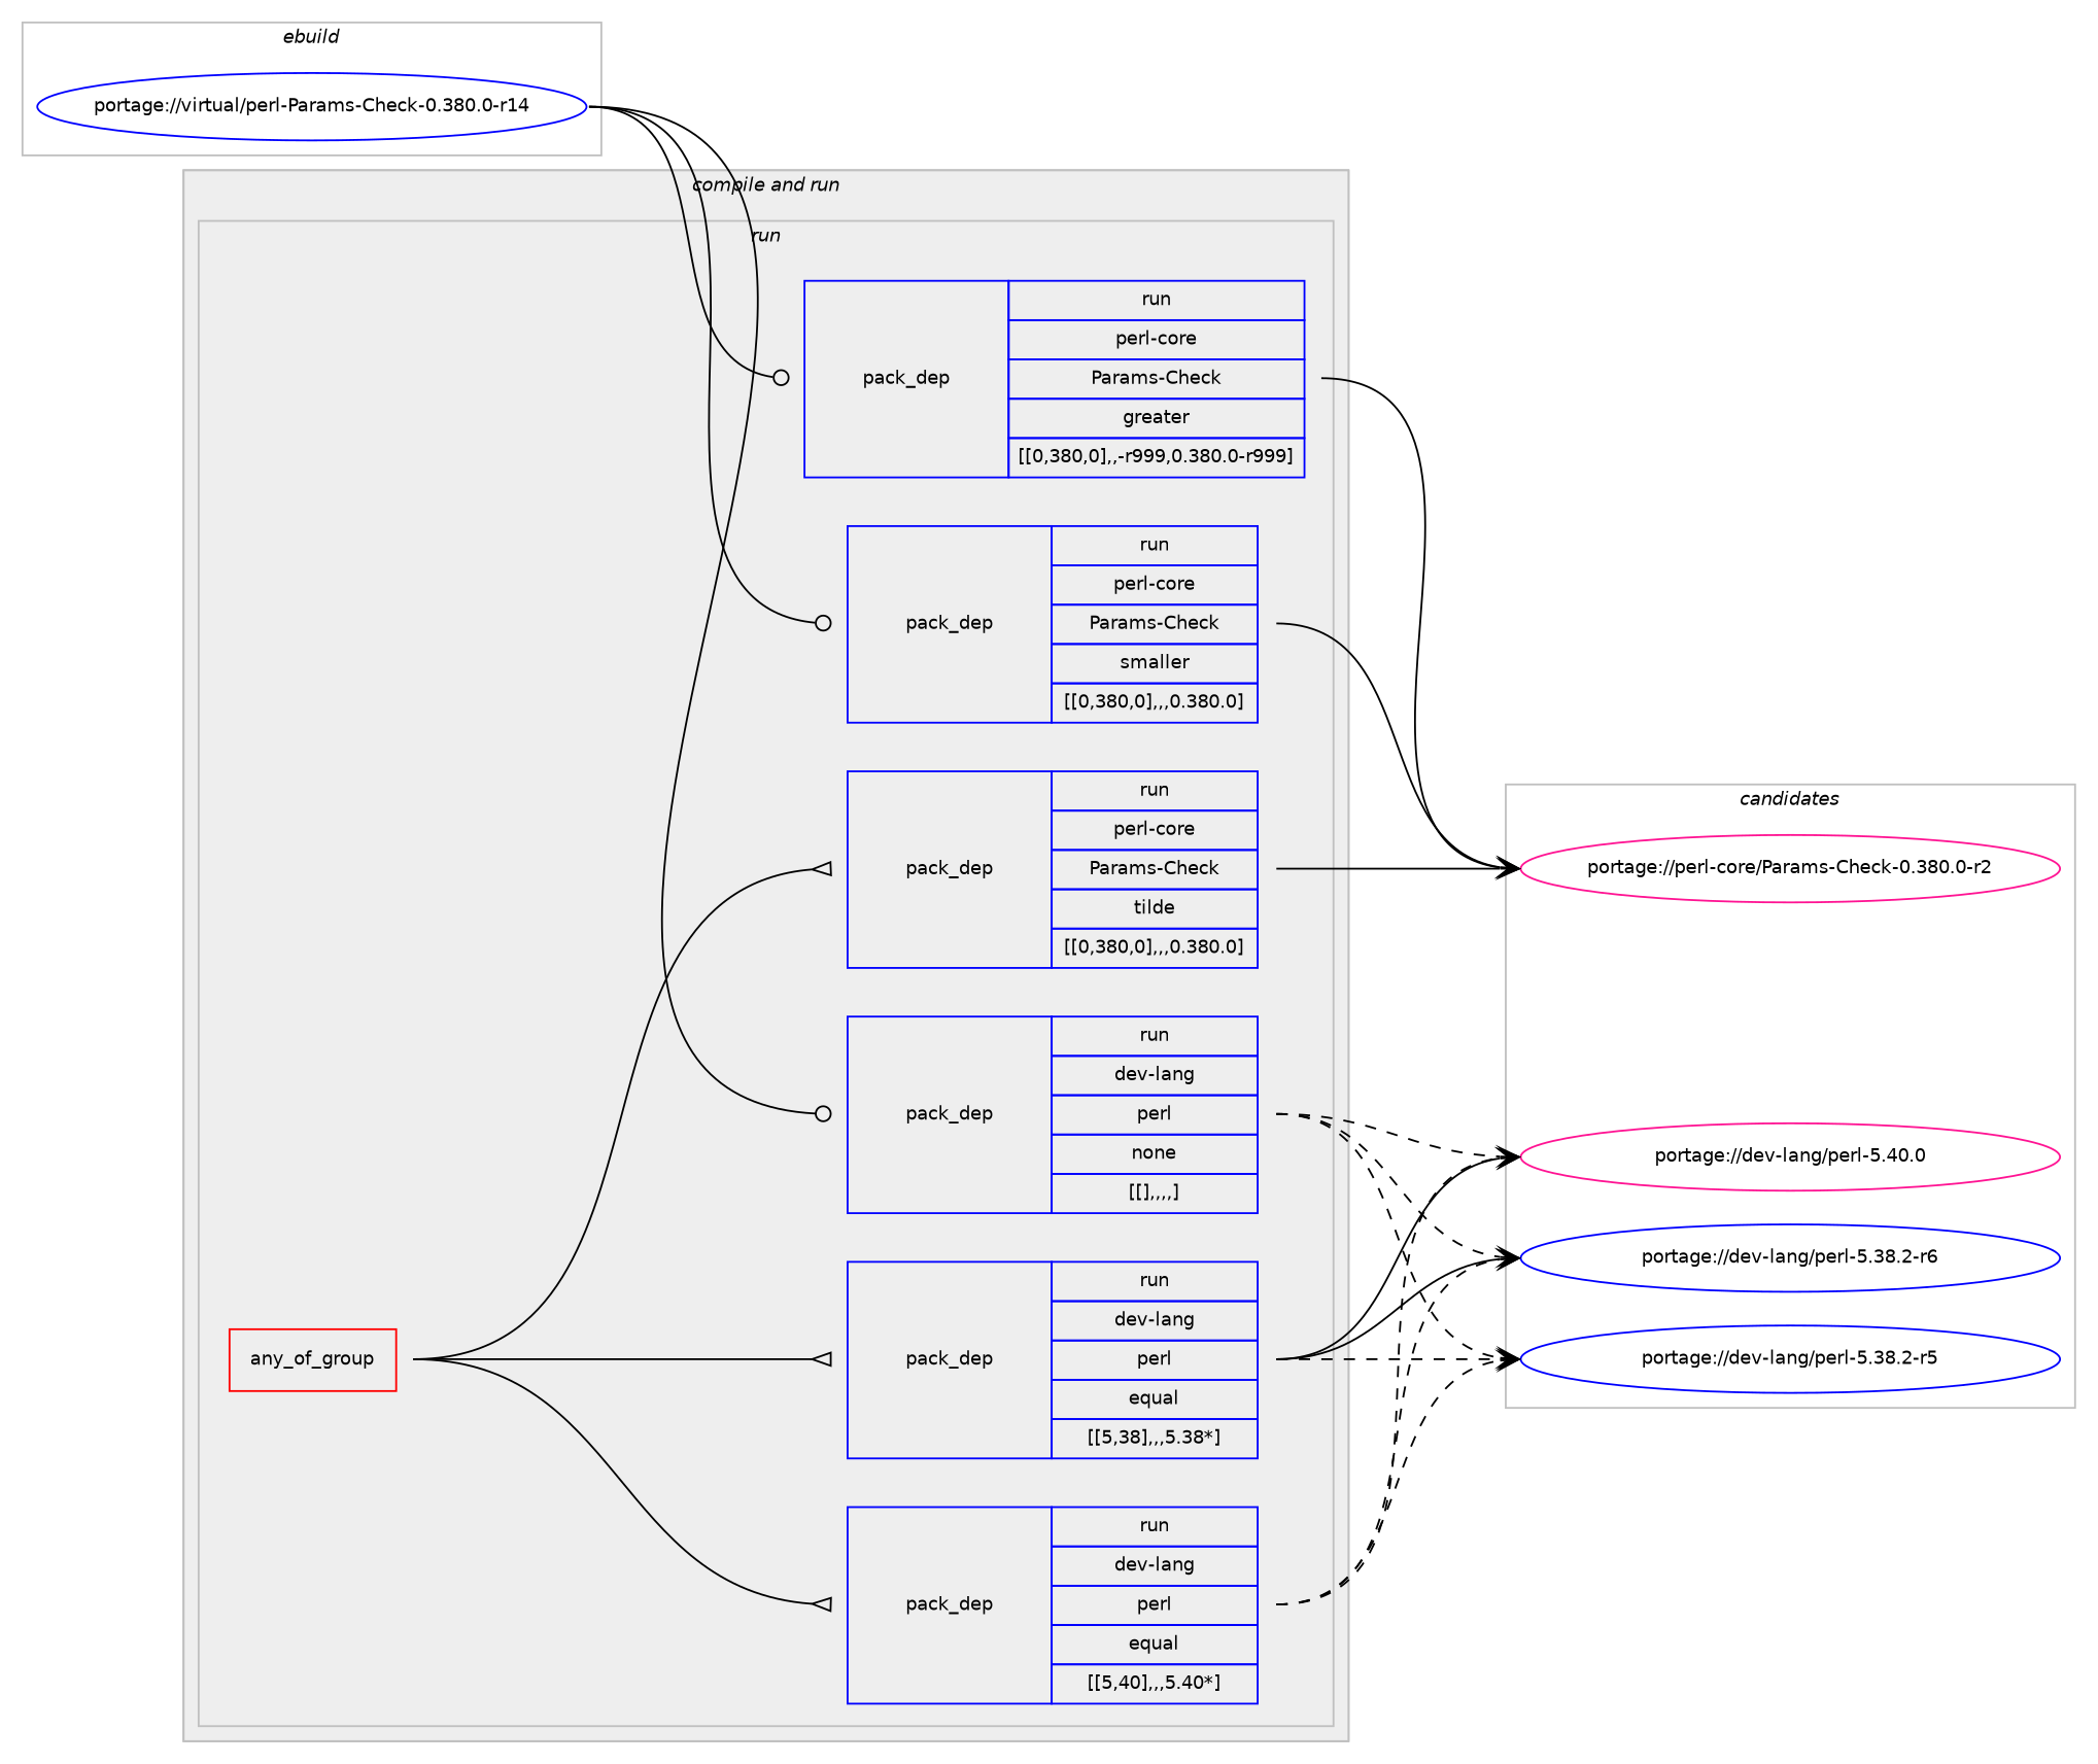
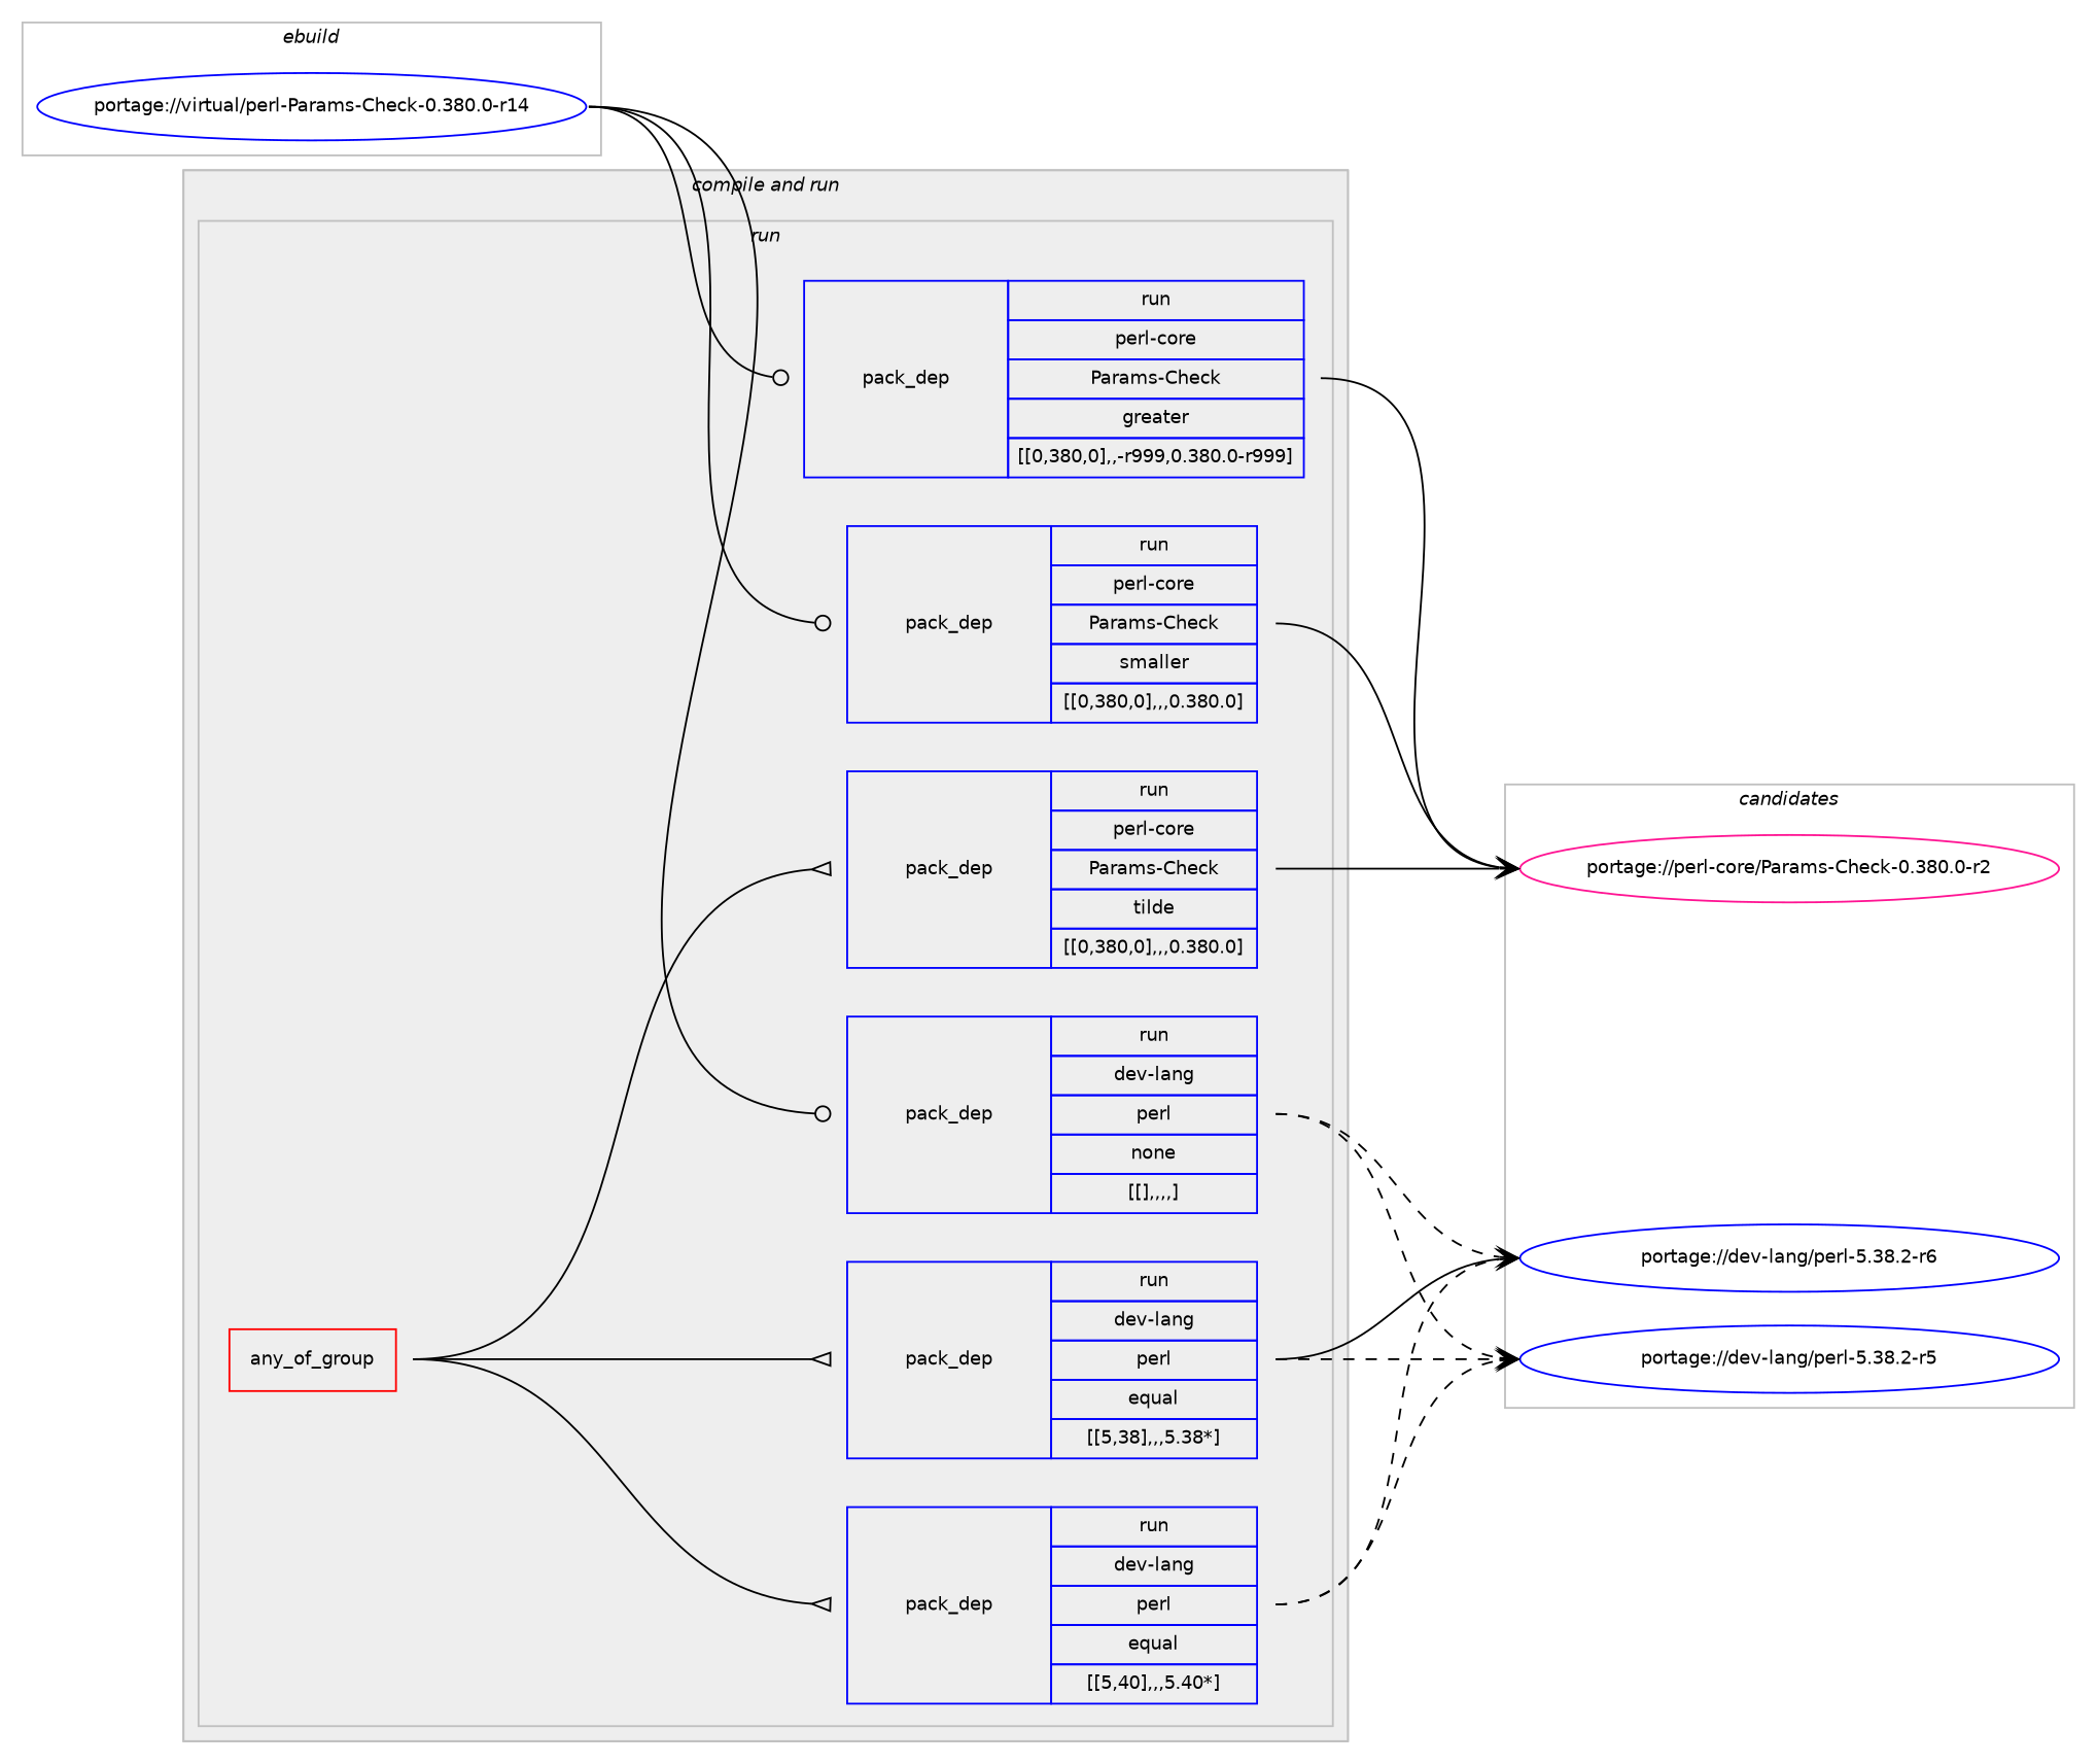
  digraph {
    compound=true
    concentrate=true
    fontname="DejaVu Sans"
    fontsize=10
    newrank=true
    rankdir=LR
    ranksep=1.5
    node [color=blue fontname="DejaVu Sans" fontsize=10 shape=none]
    edge [arrowhead=vee fontname="DejaVu Sans" headport=w style=solid tailport=e weight=100]
    n1 [label="portage://virtual/perl-Params-Check-0.380.0-r14" width=4 shape=""]
    n2 [label=<<TABLE BORDER="0" CELLBORDER="1" CELLSPACING="0" CELLPADDING="4" WIDTH="220"><TR><TD ROWSPAN="6" CELLPADDING="30">pack_dep</TD></TR><TR><TD WIDTH="110">run</TD></TR><TR><TD>dev-lang</TD></TR><TR><TD>perl</TD></TR><TR><TD>equal</TD></TR><TR><TD>[[5,40],,,5.40*]</TD></TR></TABLE>>]
    n3 [label=<<TABLE BORDER="0" CELLBORDER="1" CELLSPACING="0" CELLPADDING="4" WIDTH="220"><TR><TD ROWSPAN="6" CELLPADDING="30">pack_dep</TD></TR><TR><TD WIDTH="110">run</TD></TR><TR><TD>dev-lang</TD></TR><TR><TD>perl</TD></TR><TR><TD>equal</TD></TR><TR><TD>[[5,38],,,5.38*]</TD></TR></TABLE>>]
    n4 [label=<<TABLE BORDER="0" CELLBORDER="1" CELLSPACING="0" CELLPADDING="4" WIDTH="220"><TR><TD ROWSPAN="6" CELLPADDING="30">pack_dep</TD></TR><TR><TD WIDTH="110">run</TD></TR><TR><TD>perl-core</TD></TR><TR><TD>Params-Check</TD></TR><TR><TD>tilde</TD></TR><TR><TD>[[0,380,0],,,0.380.0]</TD></TR></TABLE>>]
    n5 [color=red label=<<TABLE BORDER="0" CELLBORDER="1" CELLSPACING="0" CELLPADDING="4"><TR><TD CELLPADDING="10">any_of_group</TD></TR></TABLE>>]
    n6 [label=<<TABLE BORDER="0" CELLBORDER="1" CELLSPACING="0" CELLPADDING="4" WIDTH="220"><TR><TD ROWSPAN="6" CELLPADDING="30">pack_dep</TD></TR><TR><TD WIDTH="110">run</TD></TR><TR><TD>dev-lang</TD></TR><TR><TD>perl</TD></TR><TR><TD>none</TD></TR><TR><TD>[[],,,,]</TD></TR></TABLE>>]
    n7 [label=<<TABLE BORDER="0" CELLBORDER="1" CELLSPACING="0" CELLPADDING="4" WIDTH="220"><TR><TD ROWSPAN="6" CELLPADDING="30">pack_dep</TD></TR><TR><TD WIDTH="110">run</TD></TR><TR><TD>perl-core</TD></TR><TR><TD>Params-Check</TD></TR><TR><TD>greater</TD></TR><TR><TD>[[0,380,0],,-r999,0.380.0-r999]</TD></TR></TABLE>>]
    n8 [label=<<TABLE BORDER="0" CELLBORDER="1" CELLSPACING="0" CELLPADDING="4" WIDTH="220"><TR><TD ROWSPAN="6" CELLPADDING="30">pack_dep</TD></TR><TR><TD WIDTH="110">run</TD></TR><TR><TD>perl-core</TD></TR><TR><TD>Params-Check</TD></TR><TR><TD>smaller</TD></TR><TR><TD>[[0,380,0],,,0.380.0]</TD></TR></TABLE>>]
-   n9 [color=deeppink label="portage://dev-lang/perl-5.40.0" width=4 shape=""]
    n10 [label="portage://dev-lang/perl-5.38.2-r6" width=4 shape=""]
    n11 [label="portage://dev-lang/perl-5.38.2-r5" width=4 shape=""]
    n12 [color=deeppink label="portage://perl-core/Params-Check-0.380.0-r2" width=4 shape=""]
    subgraph cluster_1 {
      color=gray
      label=<<i>ebuild</i>>
      n1
    }
    subgraph cluster_2 {
      color=gray
      label=<<i>dependencies</i>>
      subgraph cluster_3 {
        color=gray
        fillcolor="#eeeeee"
        label=<<i>compile</i>>
        style=filled
      }
      subgraph cluster_4 {
        color=gray
        fillcolor="#eeeeee"
        label=<<i>compile and run</i>>
        style=filled
      }
      subgraph cluster_5 {
        color=gray
        fillcolor="#eeeeee"
        label=<<i>run</i>>
        style=filled
        subgraph sub_6 {
          color=gray
          fillcolor="#eeeeee"
          label=<<i>run</i>>
          style=filled
          n5
          subgraph sub_7 {
            color=gray
            fillcolor="#eeeeee"
            label=<<i>run</i>>
            style=filled
            n2
          }
          subgraph sub_8 {
            color=gray
            fillcolor="#eeeeee"
            label=<<i>run</i>>
            style=filled
            n3
          }
          subgraph sub_9 {
            color=gray
            fillcolor="#eeeeee"
            label=<<i>run</i>>
            style=filled
            n4
          }
        }
        subgraph sub_10 {
          color=gray
          fillcolor="#eeeeee"
          label=<<i>run</i>>
          style=filled
          n6
        }
        subgraph sub_11 {
          color=gray
          fillcolor="#eeeeee"
          label=<<i>run</i>>
          style=filled
          n7
        }
        subgraph sub_12 {
          color=gray
          fillcolor="#eeeeee"
          label=<<i>run</i>>
          style=filled
          n8
        }
      }
    }
    subgraph cluster_13 {
      color=gray
      label=<<i>candidates</i>>
      rank=same
      subgraph sub_14 {
        color=black
        label=<<i>candidates</i>>
        nodesep=1
        rank=same
-       n9
        n10
        n11
      }
      subgraph sub_15 {
        color=black
        label=<<i>candidates</i>>
        nodesep=1
        rank=same
-       n9
        n10
        n11
      }
      subgraph sub_16 {
        color=black
        label=<<i>candidates</i>>
        nodesep=1
        rank=same
        n12
      }
      subgraph sub_17 {
        color=black
        label=<<i>candidates</i>>
        nodesep=1
        rank=same
-       n9
        n10
        n11
      }
      subgraph sub_18 {
        color=black
        label=<<i>candidates</i>>
        nodesep=1
        rank=same
        n12
      }
      subgraph sub_19 {
        color=black
        label=<<i>candidates</i>>
        nodesep=1
        rank=same
        n12
      }
    }
    n1 -> n6 [arrowhead=odot weight=20]
    n1 -> n7 [arrowhead=odot weight=20]
    n1 -> n8 [arrowhead=odot weight=20]
-   n2 -> n9 [style=dashed]
    n2 -> n10 [style=dashed]
    n2 -> n11 [style=dashed]
-   n3 -> n9
    n3 -> n10
    n3 -> n11 [style=dashed]
    n4 -> n12
    n5 -> n2 [arrowhead=oinv weight=20]
    n5 -> n3 [arrowhead=oinv weight=20]
    n5 -> n4 [arrowhead=oinv weight=20]
-   n6 -> n9 [style=dashed]
    n6 -> n10 [style=dashed]
    n6 -> n11 [style=dashed]
    n7 -> n12
    n8 -> n12
  }
